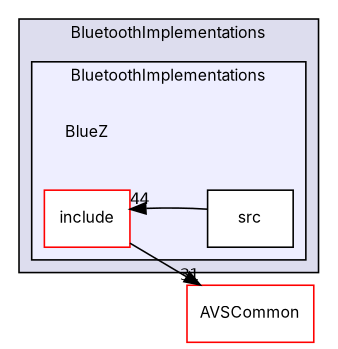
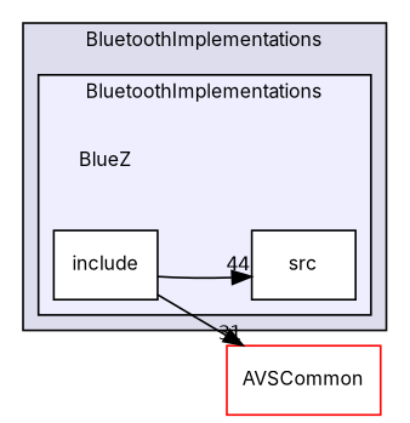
  digraph {
    compound=true
    fontname=Inter
    rankdir=LR
    node [fontname=Inter fontsize=10 shape=box color=red fillcolor=white style=filled]
    edge [fontname=Inter labeldistance=1.5 labelfontname=Helvetica labelfontsize=10]
    n1 [label=BlueZ shape=plaintext color="" fillcolor="" style=""]
-   n2 [label=include]
+   n2 [color=black label=include]
    n3 [color=black label=src]
    n4 [label=AVSCommon]
    subgraph cluster_1 {
      bgcolor="#ddddee"
      fontsize=10
      label=BluetoothImplementations
      pencolor=black
      subgraph cluster_2 {
        bgcolor="#eeeeff"
        fontsize=10
        label=BluetoothImplementations
        pencolor=black
        n1
        n2
        n3
      }
    }
    n2 -> n4 [headlabel=31]
-   n3 -> n2 [headlabel=44]
+   n2 -> n3 [headlabel=44]
  }
